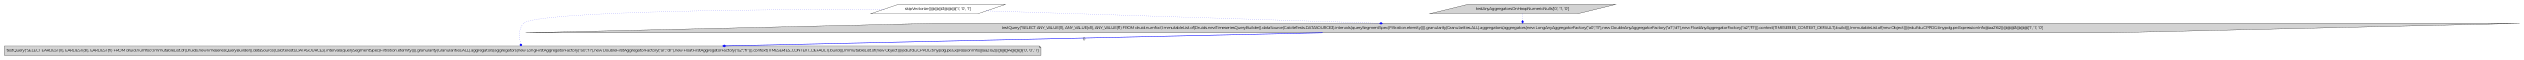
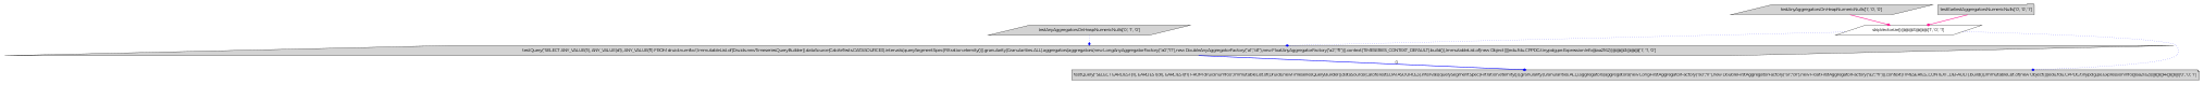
  digraph {
    fontname=Montserrat
    node [fillcolor=lightgray fontname=Montserrat shape=parallelogram style=filled]
    edge [arrowhead=diamond color=blue fontname=Montserrat style=dotted]
    n1 [label="testQuery(\"SELECT EARLIEST(l1), EARLIEST(d1), EARLIEST(f1) FROM druid.numfoo\",ImmutableList.of(Druids.newTimeseriesQueryBuilder().dataSource(CalciteTests.DATASOURCE3).intervals(querySegmentSpec(Filtration.eternity())).granularity(Granularities.ALL).aggregators(aggregators(new LongFirstAggregatorFactory(\"a0\",\"l1\"),new DoubleFirstAggregatorFactory(\"a1\",\"d1\"),new FloatFirstAggregatorFactory(\"a2\",\"f1\"))).context(TIMESERIES_CONTEXT_DEFAULT).build()),ImmutableList.of(new Object((((edu.fdu.CPPDG.tinypdg.pe.ExpressionInfo@aa21a2))@@@4@@@['0', '0', '1']" shape=note]
    n2 [fillcolor=white label="skipVectorize()@@@3@@@['1', '0', '1']"]
    n3 [label="testQuery(\"SELECT ANY_VALUE(l1), ANY_VALUE(d1), ANY_VALUE(f1) FROM druid.numfoo\",ImmutableList.of(Druids.newTimeseriesQueryBuilder().dataSource(CalciteTests.DATASOURCE3).intervals(querySegmentSpec(Filtration.eternity())).granularity(Granularities.ALL).aggregators(aggregators(new LongAnyAggregatorFactory(\"a0\",\"l1\"),new DoubleAnyAggregatorFactory(\"a1\",\"d1\"),new FloatAnyAggregatorFactory(\"a2\",\"f1\"))).context(TIMESERIES_CONTEXT_DEFAULT).build()),ImmutableList.of(new Object((((edu.fdu.CPPDG.tinypdg.pe.ExpressionInfo@aa2162))@@@3@@@['1', '1', '0']"]
+   n4 [label="testAnyAggregatorsOnHeapNumericNulls['1', '0', '0']"]
    n5 [label="testAnyAggregatorsOnHeapNumericNulls['0', '1', '0']"]
+   n6 [label="testEarliestAggregatorsNumericNulls['0', '0', '1']" shape=folder]
    n2 -> n1 [arrowhead=dot]
    n2 -> n3
    n3 -> n1 [label=0 style=bold]
+   n4 -> n2 [color=deeppink style=bold]
    n5 -> n3
+   n6 -> n2 [arrowhead=dot color=deeppink style=bold]
  }
